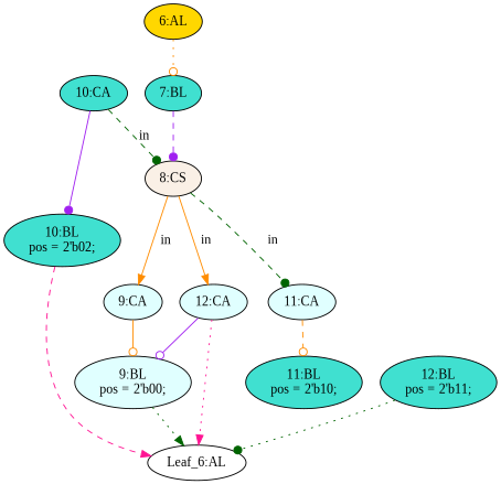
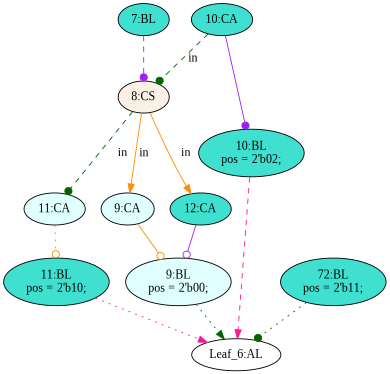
  strict digraph {
    fontname="Liberation Serif"
    node [fillcolor=turquoise fontname="Liberation Serif" statements="[]" style=filled typ=Block]
    edge [arrowhead=normal color=darkorange cond="[]" fontname="Liberation Serif" lineno=None style=dashed]
    n1 [ast="<pyverilog.vparser.ast.Case object at 0x7fc53f7648d0>" fillcolor=lightcyan label="11:CA" typ=Case]
    n2 [ast="<pyverilog.vparser.ast.Block object at 0x7fc53f70ec10>" label="11:BL\npos = 2'b10;" statements="[<pyverilog.vparser.ast.BlockingSubstitution object at 0x7fc53f70e510>]"]
    n3 [def_var="['pos']" label="Leaf_6:AL" fillcolor="" statements="" style="" typ=""]
    n4 [ast="<pyverilog.vparser.ast.Block object at 0x7fc53f76b090>" label="7:BL"]
    n5 [ast="<pyverilog.vparser.ast.CaseStatement object at 0x7fc53f772190>" fillcolor=linen label="8:CS" typ=CaseStatement]
    n6 [ast="<pyverilog.vparser.ast.Case object at 0x7fc53f7f56d0>" fillcolor=lightcyan label="9:CA" typ=Case]
-   n7 [ast="<pyverilog.vparser.ast.Case object at 0x7fc53f7723d0>" fillcolor=lightcyan label="12:CA" typ=Case]
+   n7 [ast="<pyverilog.vparser.ast.Case object at 0x7fc53f7723d0>" label="12:CA" typ=Case]
    n8 [ast="<pyverilog.vparser.ast.Block object at 0x7fc53f777090>" fillcolor=lightcyan label="9:BL\npos = 2'b00;" statements="[<pyverilog.vparser.ast.BlockingSubstitution object at 0x7fc53f716790>]"]
    n9 [ast="<pyverilog.vparser.ast.Case object at 0x7fc53f764150>" label="10:CA" typ=Case]
    n10 [ast="<pyverilog.vparser.ast.Block object at 0x7fc53f764e50>" label="10:BL\npos = 2'b02;" statements="[<pyverilog.vparser.ast.BlockingSubstitution object at 0x7fc53f764650>]"]
-   n11 [ast="<pyverilog.vparser.ast.Block object at 0x7fc53f77d650>" label="12:BL\npos = 2'b11;" statements="[<pyverilog.vparser.ast.BlockingSubstitution object at 0x7fc53f77d510>]"]
-   n12 [ast="<pyverilog.vparser.ast.Always object at 0x7fc53f7f5110>" clk_sens=False fillcolor=gold label="6:AL" sens="[]" typ=Always use_var="['in']"]
-   n1 -> n2 [arrowhead=odot]
-   n7 -> n3 [color=deeppink style=dotted]
+   n11 [ast="<pyverilog.vparser.ast.Block object at 0x7fc53f77d650>" label="72:BL\npos = 2'b11;" statements="[<pyverilog.vparser.ast.BlockingSubstitution object at 0x7fc53f77d510>]"]
+   n1 -> n2 [arrowhead=odot style=dotted]
+   n2 -> n3 [color=deeppink style=dotted]
    n4 -> n5 [arrowhead=dot color=purple]
    n5 -> n1 [arrowhead=dot color=darkgreen cond="['in']" label=in lineno=8]
    n5 -> n6 [cond="['in']" label=in lineno=8 style=solid]
    n5 -> n7 [cond="['in']" label=in lineno=8 style=solid]
    n6 -> n8 [arrowhead=odot style=solid]
    n7 -> n8 [arrowhead=odot color=purple style=solid]
    n8 -> n3 [color=darkgreen style=dotted]
    n9 -> n5 [arrowhead=dot color=darkgreen cond="['in']" label=in lineno=8]
    n9 -> n10 [arrowhead=dot color=purple style=solid]
    n10 -> n3 [color=deeppink]
    n11 -> n3 [arrowhead=dot color=darkgreen style=dotted]
-   n12 -> n4 [arrowhead=odot style=dotted]
  }
